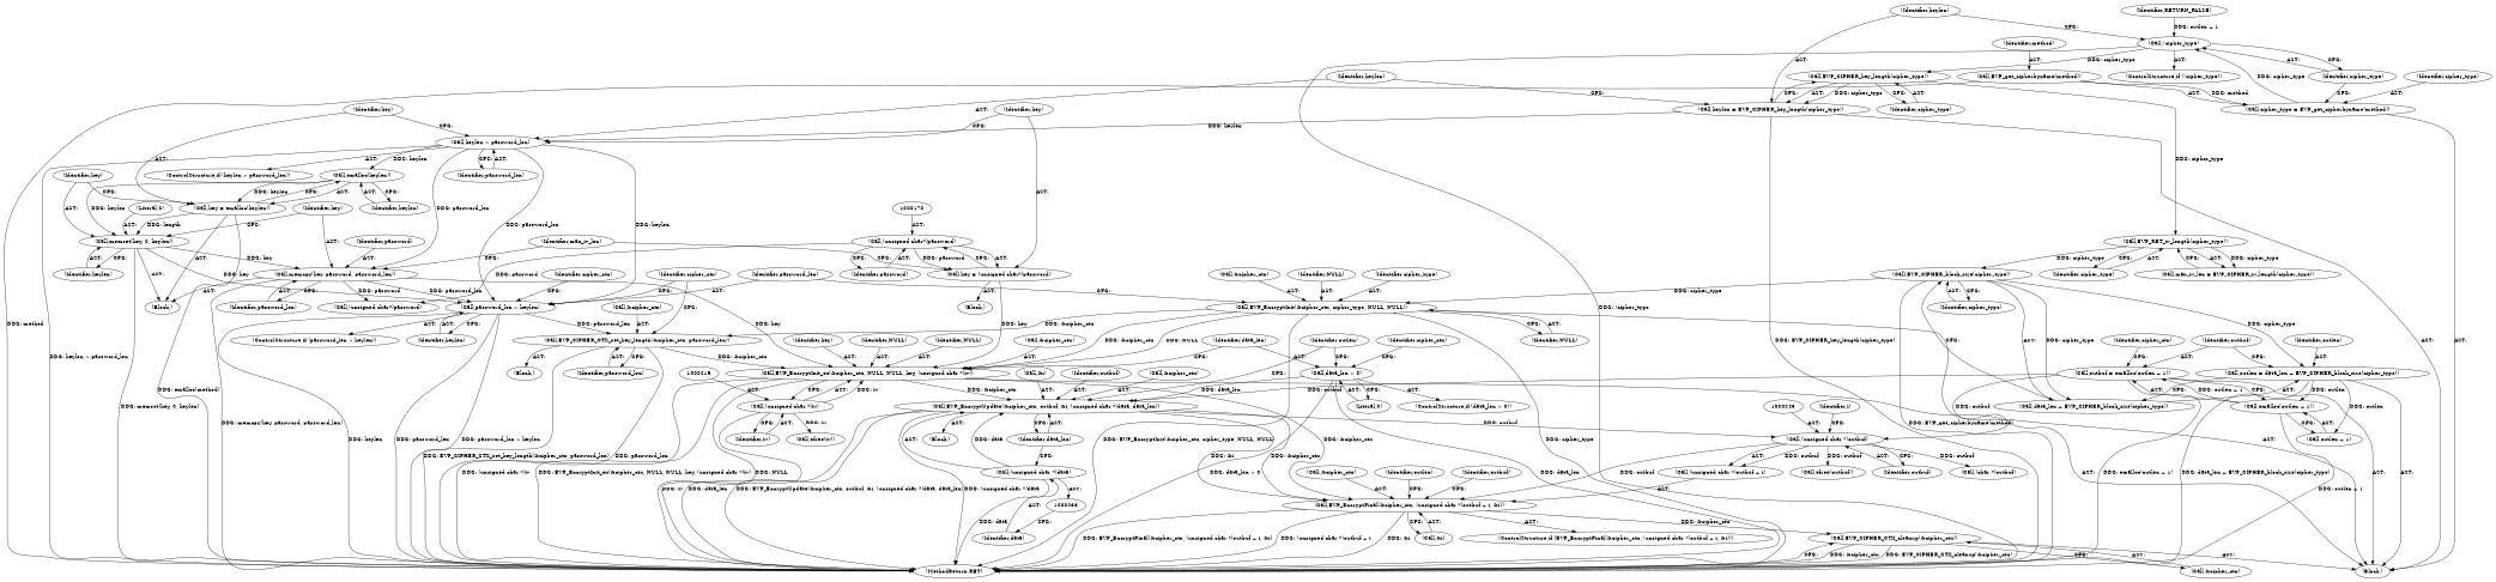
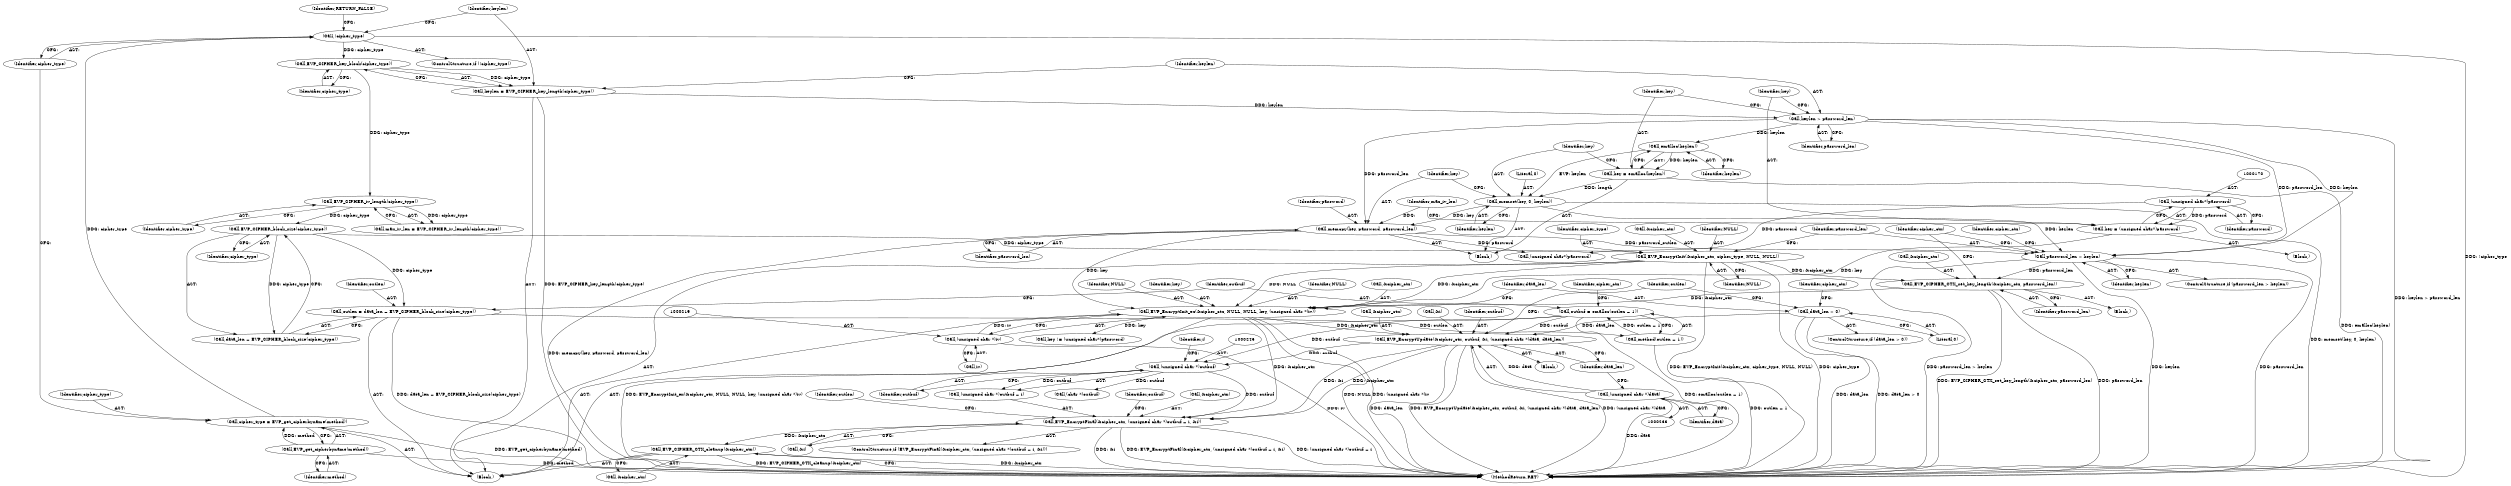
  digraph {
    n1 [label="(Call,EVP_EncryptFinal(&cipher_ctx, (unsigned char *)outbuf + i, &i))"]
    n2 [label="(Call,EVP_CIPHER_CTX_cleanup(&cipher_ctx))"]
    n3 [label="(Call,&i)"]
    n4 [label="(MethodReturn,RET)"]
    n5 [label="(ControlStructure,if (EVP_EncryptFinal(&cipher_ctx, (unsigned char *)outbuf + i, &i)))"]
    n6 [label="(Block,)"]
    n7 [label="(Call,&cipher_ctx)"]
    n8 [label="(Call,EVP_EncryptUpdate(&cipher_ctx, outbuf, &i, (unsigned char *)data, data_len))"]
    n9 [label="(Call,(unsigned char *)outbuf)"]
    n10 [label="(Block,)"]
    n11 [label="(Identifier,data_len)"]
    n12 [label="(Call,(unsigned char *)outbuf + i)"]
    n13 [label="(Call,(char *)outbuf)"]
-   n14 [label="(Call,efree(outbuf))"]
    n15 [label="(Identifier,outbuf)"]
    n16 [label="(Call,(unsigned char *)data)"]
    n17 [label="(Call,EVP_EncryptInit_ex(&cipher_ctx, NULL, NULL, key, (unsigned char *)iv))"]
    n18 [label="(Call,(unsigned char *)iv)"]
-   n20 [label="(Identifier,iv)"]
-   n21 [label="(Call,efree(iv))"]
+   n19 [label="(Call,key != (unsigned char*)password)"]
+   n20 [label="(Call,iv)"]
    n22 [label="(Call,EVP_CIPHER_CTX_set_key_length(&cipher_ctx, password_len))"]
    n23 [label="(Identifier,password_len)"]
    n24 [label="(Block,)"]
    n25 [label="(Call,EVP_EncryptInit(&cipher_ctx, cipher_type, NULL, NULL))"]
    n26 [label="(Identifier,NULL)"]
    n27 [label="(Call,EVP_CIPHER_block_size(cipher_type))"]
    n28 [label="(Call,outlen = data_len + EVP_CIPHER_block_size(cipher_type))"]
    n29 [label="(Identifier,cipher_type)"]
    n30 [label="(Call,data_len + EVP_CIPHER_block_size(cipher_type))"]
-   n31 [label="(Call,emalloc(outlen + 1))"]
-   n32 [label="(Call,outlen + 1)"]
-   n33 [label="(Call,EVP_RET_iv_length(cipher_type))"]
+   n31 [label="(Call,method(outlen + 1))"]
+   n33 [label="(Call,EVP_CIPHER_iv_length(cipher_type))"]
    n34 [label="(Identifier,cipher_type)"]
    n35 [label="(Call,max_iv_len = EVP_CIPHER_iv_length(cipher_type))"]
-   n36 [label="(Call,EVP_CIPHER_key_length(cipher_type))"]
+   n36 [label="(Call,EVP_CIPHER_key_block(cipher_type))"]
    n37 [label="(Call,keylen = EVP_CIPHER_key_length(cipher_type))"]
    n38 [label="(Identifier,cipher_type)"]
    n39 [label="(Call,keylen > password_len)"]
    n40 [label="(Call,!cipher_type)"]
    n41 [label="(Identifier,cipher_type)"]
    n42 [label="(ControlStructure,if (!cipher_type))"]
    n43 [label="(Call,cipher_type = EVP_get_cipherbyname(method))"]
    n44 [label="(Call,EVP_get_cipherbyname(method))"]
    n45 [label="(Identifier,method)"]
    n46 [label="(Call,password_len > keylen)"]
    n47 [label="(Identifier,keylen)"]
    n48 [label="(ControlStructure,if (password_len > keylen))"]
    n49 [label="(Call,memcpy(key, password, password_len))"]
    n50 [label="(Identifier,password_len)"]
    n51 [label="(Block,)"]
    n52 [label="(Call,(unsigned char*)password)"]
    n53 [label="(Call,memset(key, 0, keylen))"]
    n54 [label="(Identifier,keylen)"]
    n55 [label="(Call,key = emalloc(keylen))"]
    n56 [label="(Call,emalloc(keylen))"]
    n57 [label="(Identifier,keylen)"]
    n58 [label="(Identifier,password_len)"]
-   n59 [label="(ControlStructure,if (keylen > password_len))"]
    n60 [label="(Call,key = (unsigned char*)password)"]
    n61 [label="(Call,(unsigned char*)password)"]
    n62 [label="(Block,)"]
    n63 [label="(Identifier,password)"]
    n64 [label="(Call,outbuf = emalloc(outlen + 1))"]
    n65 [label="(Identifier,data)"]
    1000233
    n67 [label="(Call,data_len > 0)"]
    n68 [label="(Literal,0)"]
    n69 [label="(ControlStructure,if (data_len > 0))"]
    n70 [label="(Identifier,outlen)"]
    n71 [label="(Call,&cipher_ctx)"]
    n72 [label="(Identifier,cipher_ctx)"]
    n73 [label="(Identifier,outbuf)"]
    n74 [label="(Identifier,key)"]
    n75 [label="(Identifier,key)"]
    n76 [label="(Identifier,cipher_ctx)"]
    n77 [label="(Call,&cipher_ctx)"]
    n78 [label="(Identifier,key)"]
    n79 [label="(Identifier,keylen)"]
    n80 [label="(Call,&cipher_ctx)"]
    n81 [label="(Call,&cipher_ctx)"]
    n82 [label="(Identifier,i)"]
    n83 [label="(Identifier,outlen)"]
    n84 [label="(Identifier,RETURN_FALSE)"]
    n85 [label="(Identifier,NULL)"]
    n86 [label="(Identifier,password_len)"]
    n87 [label="(Identifier,cipher_type)"]
    n88 [label="(Identifier,NULL)"]
    n89 [label="(Identifier,cipher_type)"]
    n90 [label="(Identifier,key)"]
    n91 [label="(Identifier,outbuf)"]
    n92 [label="(Call,&i)"]
    n93 [label="(Identifier,keylen)"]
    n94 [label="(Identifier,key)"]
    n95 [label="(Call,&cipher_ctx)"]
    n96 [label="(Identifier,data_len)"]
    n97 [label="(Identifier,cipher_ctx)"]
    n98 [label="(Identifier,outlen)"]
    n99 [label="(Identifier,outbuf)"]
    n100 [label="(Literal,0)"]
    n101 [label="(Identifier,password)"]
    n102 [label="(Identifier,NULL)"]
    n103 [label="(Identifier,max_iv_len)"]
    n104 [label="(Identifier,cipher_ctx)"]
    1000170
    1000219
    1000245
    n1 -> n2 [label="DDG: &cipher_ctx"]
    n1 -> n3 [label="CFG: "]
    n1 -> n4 [label="DDG: &i"]
    n1 -> n4 [label="DDG: EVP_EncryptFinal(&cipher_ctx, (unsigned char *)outbuf + i, &i)"]
    n1 -> n4 [label="DDG: (unsigned char *)outbuf + i"]
    n1 -> n5 [label="AST: "]
    n2 -> n4 [label="DDG: &cipher_ctx"]
    n2 -> n4 [label="DDG: EVP_CIPHER_CTX_cleanup(&cipher_ctx)"]
    n2 -> n6 [label="AST: "]
    n2 -> n7 [label="CFG: "]
    n3 -> n1 [label="AST: "]
    n4 -> n2 [label="CFG: "]
    n7 -> n2 [label="AST: "]
    n8 -> n1 [label="DDG: &cipher_ctx"]
    n8 -> n1 [label="DDG: &i"]
    n8 -> n4 [label="DDG: data_len"]
    n8 -> n4 [label="DDG: EVP_EncryptUpdate(&cipher_ctx, outbuf, &i, (unsigned char *)data, data_len)"]
    n8 -> n4 [label="DDG: (unsigned char *)data"]
    n8 -> n9 [label="DDG: outbuf"]
    n8 -> n10 [label="AST: "]
    n8 -> n11 [label="CFG: "]
    n9 -> n1 [label="DDG: outbuf"]
    n9 -> n12 [label="AST: "]
    n9 -> n12 [label="DDG: outbuf"]
    n9 -> n13 [label="DDG: outbuf"]
-   n9 -> n14 [label="DDG: outbuf"]
    n9 -> n15 [label="CFG: "]
    n11 -> n8 [label="AST: "]
    n11 -> n16 [label="CFG: "]
    n12 -> n1 [label="AST: "]
    n15 -> n9 [label="AST: "]
    n16 -> n4 [label="DDG: data"]
    n16 -> n8 [label="AST: "]
    n16 -> n8 [label="DDG: data"]
-   1000233 -> n65 [label="CFG: "]
+   n16 -> n65 [label="CFG: "]
    n16 -> 1000233 [label="AST: "]
    n17 -> n1 [label="DDG: &cipher_ctx"]
    n17 -> n4 [label="DDG: NULL"]
    n17 -> n4 [label="DDG: (unsigned char *)iv"]
    n17 -> n4 [label="DDG: EVP_EncryptInit_ex(&cipher_ctx, NULL, NULL, key, (unsigned char *)iv)"]
    n17 -> n6 [label="AST: "]
    n17 -> n8 [label="DDG: &cipher_ctx"]
    n17 -> n18 [label="CFG: "]
+   n17 -> n19 [label="DDG: key"]
    n18 -> n4 [label="DDG: iv"]
    n18 -> n17 [label="AST: "]
    n18 -> n17 [label="DDG: iv"]
    n18 -> n20 [label="CFG: "]
-   n18 -> n21 [label="DDG: iv"]
    n20 -> n18 [label="AST: "]
    n22 -> n4 [label="DDG: EVP_CIPHER_CTX_set_key_length(&cipher_ctx, password_len)"]
    n22 -> n4 [label="DDG: password_len"]
    n22 -> n17 [label="DDG: &cipher_ctx"]
    n22 -> n23 [label="CFG: "]
    n22 -> n24 [label="AST: "]
    n23 -> n22 [label="AST: "]
    n25 -> n4 [label="DDG: cipher_type"]
    n25 -> n4 [label="DDG: EVP_EncryptInit(&cipher_ctx, cipher_type, NULL, NULL)"]
    n25 -> n6 [label="AST: "]
    n25 -> n17 [label="DDG: &cipher_ctx"]
    n25 -> n17 [label="DDG: NULL"]
    n25 -> n22 [label="DDG: &cipher_ctx"]
    n25 -> n26 [label="CFG: "]
    n26 -> n25 [label="AST: "]
    n27 -> n25 [label="DDG: cipher_type"]
    n27 -> n28 [label="DDG: cipher_type"]
    n27 -> n29 [label="CFG: "]
    n27 -> n30 [label="AST: "]
    n27 -> n30 [label="DDG: cipher_type"]
    n28 -> n4 [label="DDG: data_len + EVP_CIPHER_block_size(cipher_type)"]
    n28 -> n6 [label="AST: "]
    n28 -> n30 [label="CFG: "]
    n28 -> n31 [label="DDG: outlen"]
-   n28 -> n32 [label="DDG: outlen"]
    n29 -> n27 [label="AST: "]
    n30 -> n27 [label="CFG: "]
    n30 -> n28 [label="AST: "]
    n31 -> n4 [label="DDG: outlen + 1"]
-   n31 -> n32 [label="CFG: "]
    n31 -> n64 [label="AST: "]
    n31 -> n64 [label="DDG: outlen + 1"]
-   n32 -> n31 [label="AST: "]
    n33 -> n27 [label="DDG: cipher_type"]
    n33 -> n34 [label="CFG: "]
    n33 -> n35 [label="AST: "]
    n33 -> n35 [label="DDG: cipher_type"]
    n34 -> n33 [label="AST: "]
    n35 -> n33 [label="CFG: "]
    n36 -> n33 [label="DDG: cipher_type"]
    n36 -> n37 [label="AST: "]
    n36 -> n37 [label="DDG: cipher_type"]
    n36 -> n38 [label="CFG: "]
    n37 -> n4 [label="DDG: EVP_CIPHER_key_length(cipher_type)"]
    n37 -> n6 [label="AST: "]
    n37 -> n36 [label="CFG: "]
    n37 -> n39 [label="DDG: keylen"]
    n38 -> n36 [label="AST: "]
    n39 -> n4 [label="DDG: keylen > password_len"]
    n39 -> n46 [label="DDG: password_len"]
    n39 -> n46 [label="DDG: keylen"]
    n39 -> n49 [label="DDG: password_len"]
    n39 -> n56 [label="DDG: keylen"]
    n39 -> n58 [label="CFG: "]
-   n39 -> n59 [label="AST: "]
    n40 -> n4 [label="DDG: !cipher_type"]
    n40 -> n36 [label="DDG: cipher_type"]
    n40 -> n41 [label="CFG: "]
    n40 -> n42 [label="AST: "]
    n41 -> n40 [label="AST: "]
    n41 -> n43 [label="CFG: "]
-   n27 -> n4 [label="DDG: EVP_get_cipherbyname(method)"]
+   n43 -> n4 [label="DDG: EVP_get_cipherbyname(method)"]
    n43 -> n6 [label="AST: "]
    n43 -> n40 [label="DDG: cipher_type"]
+   n43 -> n44 [label="CFG: "]
    n44 -> n4 [label="DDG: method"]
    n44 -> n43 [label="AST: "]
    n44 -> n43 [label="DDG: method"]
+   n44 -> n45 [label="CFG: "]
    n45 -> n44 [label="AST: "]
    n46 -> n4 [label="DDG: password_len > keylen"]
    n46 -> n4 [label="DDG: keylen"]
    n46 -> n4 [label="DDG: password_len"]
    n46 -> n22 [label="DDG: password_len"]
    n46 -> n47 [label="CFG: "]
    n46 -> n48 [label="AST: "]
    n47 -> n46 [label="AST: "]
    n49 -> n4 [label="DDG: memcpy(key, password, password_len)"]
    n49 -> n17 [label="DDG: key"]
-   n49 -> n46 [label="DDG: password_len"]
+   n49 -> n46 [label="DDG: password_outlen"]
    n49 -> n50 [label="CFG: "]
    n49 -> n51 [label="AST: "]
    n49 -> n52 [label="DDG: password"]
    n50 -> n49 [label="AST: "]
    n53 -> n4 [label="DDG: memset(key, 0, keylen)"]
-   n53 -> n46 [label="DDG: key"]
+   n53 -> n46 [label="DDG: keylen"]
    n53 -> n49 [label="DDG: key"]
    n53 -> n51 [label="AST: "]
    n53 -> n54 [label="CFG: "]
    n54 -> n53 [label="AST: "]
-   n55 -> n4 [label="DDG: emalloc(method)"]
+   n55 -> n4 [label="DDG: emalloc(keylen)"]
    n55 -> n51 [label="AST: "]
    n55 -> n53 [label="DDG: length"]
    n55 -> n56 [label="CFG: "]
-   n56 -> n53 [label="DDG: keylen"]
+   n56 -> n53 [label="EVP: keylen"]
    n56 -> n55 [label="AST: "]
    n56 -> n55 [label="DDG: keylen"]
    n56 -> n57 [label="CFG: "]
    n57 -> n56 [label="AST: "]
    n58 -> n39 [label="AST: "]
    n60 -> n17 [label="DDG: key"]
    n60 -> n61 [label="CFG: "]
    n60 -> n62 [label="AST: "]
    n61 -> n52 [label="DDG: password"]
    n61 -> n60 [label="AST: "]
    n61 -> n60 [label="DDG: password"]
    n61 -> n63 [label="CFG: "]
    n63 -> n61 [label="AST: "]
    n64 -> n4 [label="DDG: emalloc(outlen + 1)"]
    n64 -> n6 [label="AST: "]
    n64 -> n8 [label="DDG: outbuf"]
    n64 -> n9 [label="DDG: outbuf"]
    n64 -> n31 [label="CFG: "]
    n65 -> n16 [label="AST: "]
    n67 -> n4 [label="DDG: data_len"]
    n67 -> n4 [label="DDG: data_len > 0"]
    n67 -> n8 [label="DDG: data_len"]
    n67 -> n68 [label="CFG: "]
    n67 -> n69 [label="AST: "]
    n68 -> n67 [label="AST: "]
    n70 -> n28 [label="AST: "]
    n71 -> n17 [label="AST: "]
    n72 -> n46 [label="CFG: "]
    n73 -> n1 [label="CFG: "]
    n74 -> n17 [label="AST: "]
    n75 -> n49 [label="AST: "]
    n75 -> n53 [label="CFG: "]
    n76 -> n67 [label="CFG: "]
    n77 -> n1 [label="AST: "]
    n78 -> n39 [label="CFG: "]
    n78 -> n55 [label="AST: "]
    n79 -> n37 [label="AST: "]
    n79 -> n40 [label="CFG: "]
    n80 -> n22 [label="AST: "]
    n81 -> n8 [label="AST: "]
    n82 -> n9 [label="CFG: "]
    n83 -> n1 [label="CFG: "]
-   n84 -> n40 [label="DDG: outlen + 1"]
+   n84 -> n40 [label="CFG: "]
    n85 -> n17 [label="AST: "]
    n86 -> n25 [label="CFG: "]
    n86 -> n46 [label="AST: "]
    n87 -> n43 [label="AST: "]
    n88 -> n17 [label="AST: "]
    n89 -> n25 [label="AST: "]
    n90 -> n39 [label="CFG: "]
    n90 -> n60 [label="AST: "]
    n91 -> n28 [label="CFG: "]
    n91 -> n64 [label="AST: "]
    n92 -> n8 [label="AST: "]
    n93 -> n37 [label="CFG: "]
    n93 -> n39 [label="AST: "]
    n94 -> n53 [label="AST: "]
    n94 -> n55 [label="CFG: "]
    n95 -> n25 [label="AST: "]
    n96 -> n17 [label="CFG: "]
    n96 -> n67 [label="AST: "]
    n97 -> n22 [label="CFG: "]
    n97 -> n46 [label="CFG: "]
    n98 -> n8 [label="CFG: "]
    n98 -> n67 [label="CFG: "]
    n99 -> n8 [label="AST: "]
    n100 -> n53 [label="AST: "]
    n101 -> n49 [label="AST: "]
    n102 -> n25 [label="AST: "]
-   n103 -> n49 [label="CFG: "]
+   n103 -> n49 [label="DDG: "]
    n103 -> n60 [label="CFG: "]
    n104 -> n64 [label="CFG: "]
    1000170 -> n61 [label="AST: "]
    1000219 -> n18 [label="AST: "]
    1000245 -> n9 [label="AST: "]
  }
